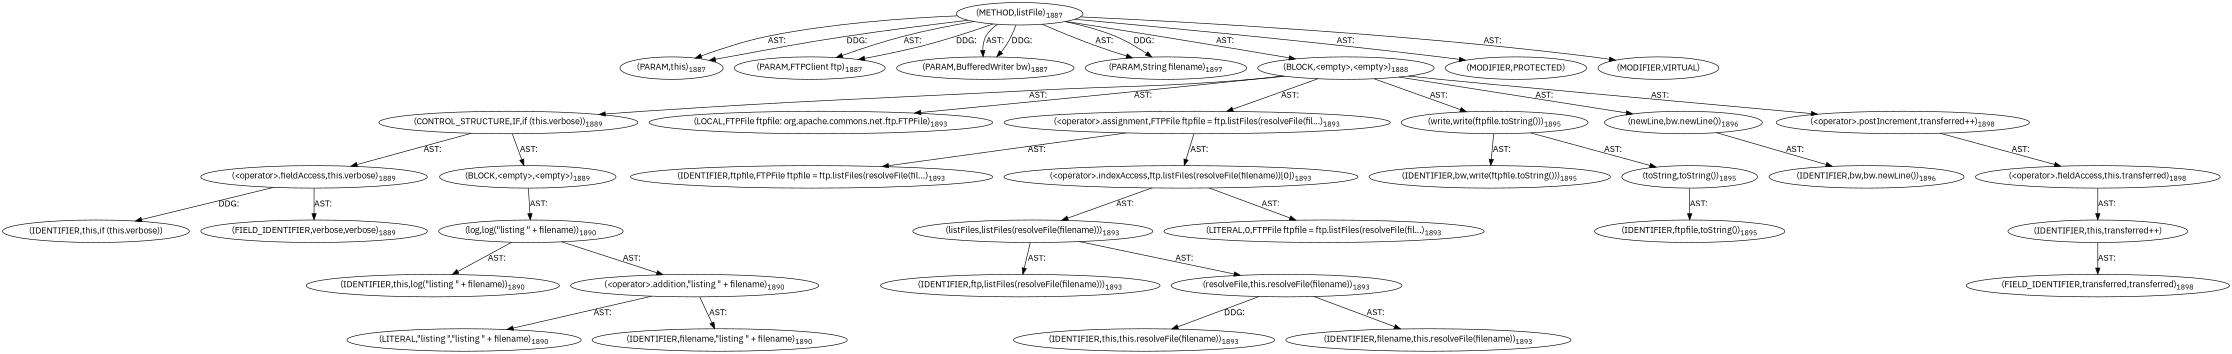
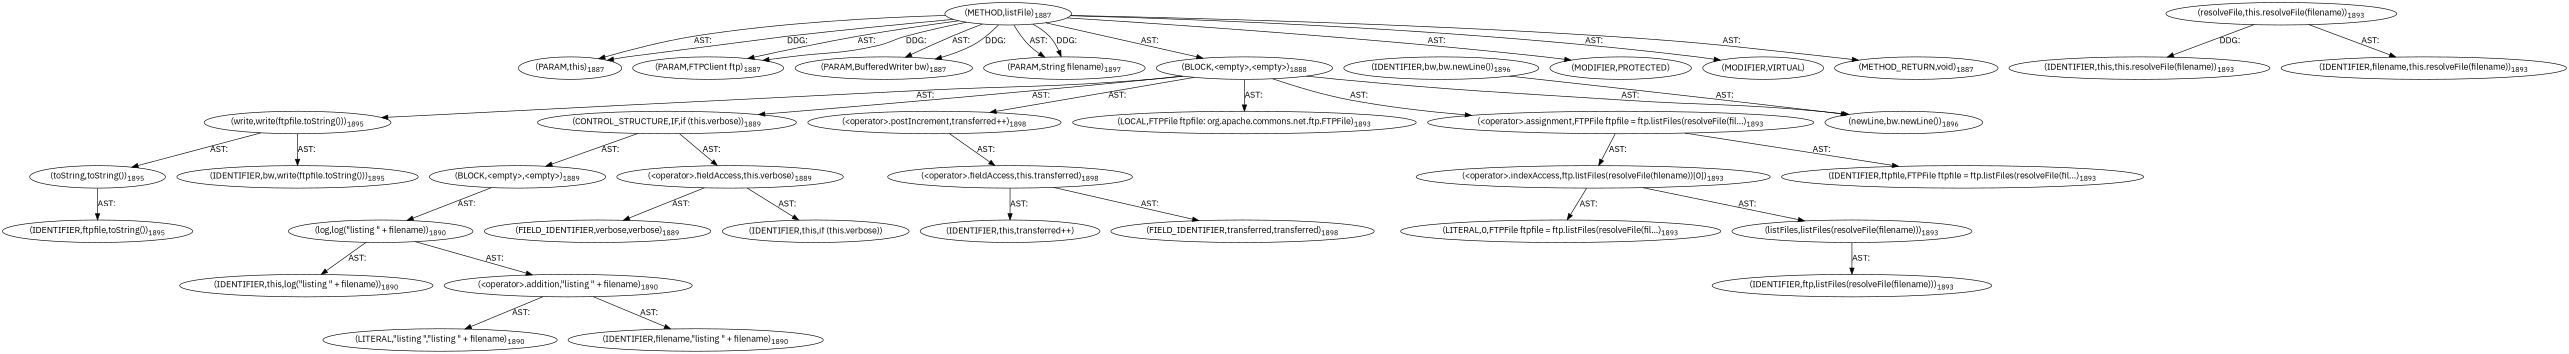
  digraph {
    fontname="IBM Plex Sans"
    node [fontname="IBM Plex Sans"]
    edge [fontname="IBM Plex Sans"]
    n1 [label=<(METHOD,listFile)<SUB>1887</SUB>>]
    n2 [label=<(PARAM,this)<SUB>1887</SUB>>]
    n3 [label=<(PARAM,FTPClient ftp)<SUB>1887</SUB>>]
    n4 [label=<(PARAM,BufferedWriter bw)<SUB>1887</SUB>>]
    n5 [label=<(PARAM,String filename)<SUB>1897</SUB>>]
    n6 [label=<(BLOCK,&lt;empty&gt;,&lt;empty&gt;)<SUB>1888</SUB>>]
    n7 [label=<(MODIFIER,PROTECTED)>]
    n8 [label=<(MODIFIER,VIRTUAL)>]
+   n9 [label=<(METHOD_RETURN,void)<SUB>1887</SUB>>]
    n10 [label=<(CONTROL_STRUCTURE,IF,if (this.verbose))<SUB>1889</SUB>>]
    n11 [label=<(LOCAL,FTPFile ftpfile: org.apache.commons.net.ftp.FTPFile)<SUB>1893</SUB>>]
    n12 [label=<(&lt;operator&gt;.assignment,FTPFile ftpfile = ftp.listFiles(resolveFile(fil...)<SUB>1893</SUB>>]
    n13 [label=<(write,write(ftpfile.toString()))<SUB>1895</SUB>>]
    n14 [label=<(newLine,bw.newLine())<SUB>1896</SUB>>]
    n15 [label=<(&lt;operator&gt;.postIncrement,transferred++)<SUB>1898</SUB>>]
    n16 [label=<(&lt;operator&gt;.fieldAccess,this.verbose)<SUB>1889</SUB>>]
    n17 [label=<(BLOCK,&lt;empty&gt;,&lt;empty&gt;)<SUB>1889</SUB>>]
    n18 [label=<(IDENTIFIER,ftpfile,FTPFile ftpfile = ftp.listFiles(resolveFile(fil...)<SUB>1893</SUB>>]
    n19 [label=<(&lt;operator&gt;.indexAccess,ftp.listFiles(resolveFile(filename))[0])<SUB>1893</SUB>>]
    n20 [label=<(IDENTIFIER,bw,write(ftpfile.toString()))<SUB>1895</SUB>>]
    n21 [label=<(toString,toString())<SUB>1895</SUB>>]
    n22 [label=<(IDENTIFIER,bw,bw.newLine())<SUB>1896</SUB>>]
    n23 [label=<(&lt;operator&gt;.fieldAccess,this.transferred)<SUB>1898</SUB>>]
    n24 [label=<(IDENTIFIER,this,if (this.verbose))>]
    n25 [label=<(FIELD_IDENTIFIER,verbose,verbose)<SUB>1889</SUB>>]
    n26 [label=<(log,log(&quot;listing &quot; + filename))<SUB>1890</SUB>>]
    n27 [label=<(IDENTIFIER,this,log(&quot;listing &quot; + filename))<SUB>1890</SUB>>]
    n28 [label=<(&lt;operator&gt;.addition,&quot;listing &quot; + filename)<SUB>1890</SUB>>]
    n29 [label=<(LITERAL,&quot;listing &quot;,&quot;listing &quot; + filename)<SUB>1890</SUB>>]
    n30 [label=<(IDENTIFIER,filename,&quot;listing &quot; + filename)<SUB>1890</SUB>>]
    n31 [label=<(listFiles,listFiles(resolveFile(filename)))<SUB>1893</SUB>>]
    n32 [label=<(LITERAL,0,FTPFile ftpfile = ftp.listFiles(resolveFile(fil...)<SUB>1893</SUB>>]
    n33 [label=<(IDENTIFIER,ftp,listFiles(resolveFile(filename)))<SUB>1893</SUB>>]
    n34 [label=<(resolveFile,this.resolveFile(filename))<SUB>1893</SUB>>]
    n35 [label=<(IDENTIFIER,this,this.resolveFile(filename))<SUB>1893</SUB>>]
    n36 [label=<(IDENTIFIER,filename,this.resolveFile(filename))<SUB>1893</SUB>>]
    n37 [label=<(IDENTIFIER,ftpfile,toString())<SUB>1895</SUB>>]
    n38 [label=<(IDENTIFIER,this,transferred++)>]
    n39 [label=<(FIELD_IDENTIFIER,transferred,transferred)<SUB>1898</SUB>>]
    n1 -> n2 [label="AST: "]
    n1 -> n2 [label="DDG: "]
    n1 -> n3 [label="AST: "]
    n1 -> n3 [label="DDG: "]
    n1 -> n4 [label="AST: "]
    n1 -> n4 [label="DDG: "]
    n1 -> n5 [label="AST: "]
    n1 -> n5 [label="DDG: "]
    n1 -> n6 [label="AST: "]
    n1 -> n7 [label="AST: "]
    n1 -> n8 [label="AST: "]
+   n1 -> n9 [label="AST: "]
    n6 -> n10 [label="AST: "]
    n6 -> n11 [label="AST: "]
    n6 -> n12 [label="AST: "]
    n6 -> n13 [label="AST: "]
    n6 -> n14 [label="AST: "]
    n6 -> n15 [label="AST: "]
    n10 -> n16 [label="AST: "]
    n10 -> n17 [label="AST: "]
    n12 -> n18 [label="AST: "]
    n12 -> n19 [label="AST: "]
    n13 -> n20 [label="AST: "]
    n13 -> n21 [label="AST: "]
-   n14 -> n22 [label="AST: "]
+   n22 -> n14 [label="AST: "]
    n15 -> n23 [label="AST: "]
-   n16 -> n24 [label="DDG: "]
+   n16 -> n24 [label="AST: "]
    n16 -> n25 [label="AST: "]
    n17 -> n26 [label="AST: "]
    n19 -> n31 [label="AST: "]
    n19 -> n32 [label="AST: "]
    n21 -> n37 [label="AST: "]
    n23 -> n38 [label="AST: "]
-   n38 -> n39 [label="AST: "]
+   n23 -> n39 [label="AST: "]
    n26 -> n27 [label="AST: "]
    n26 -> n28 [label="AST: "]
    n28 -> n29 [label="AST: "]
    n28 -> n30 [label="AST: "]
    n31 -> n33 [label="AST: "]
-   n31 -> n34 [label="AST: "]
    n34 -> n35 [label="DDG: "]
    n34 -> n36 [label="AST: "]
  }
